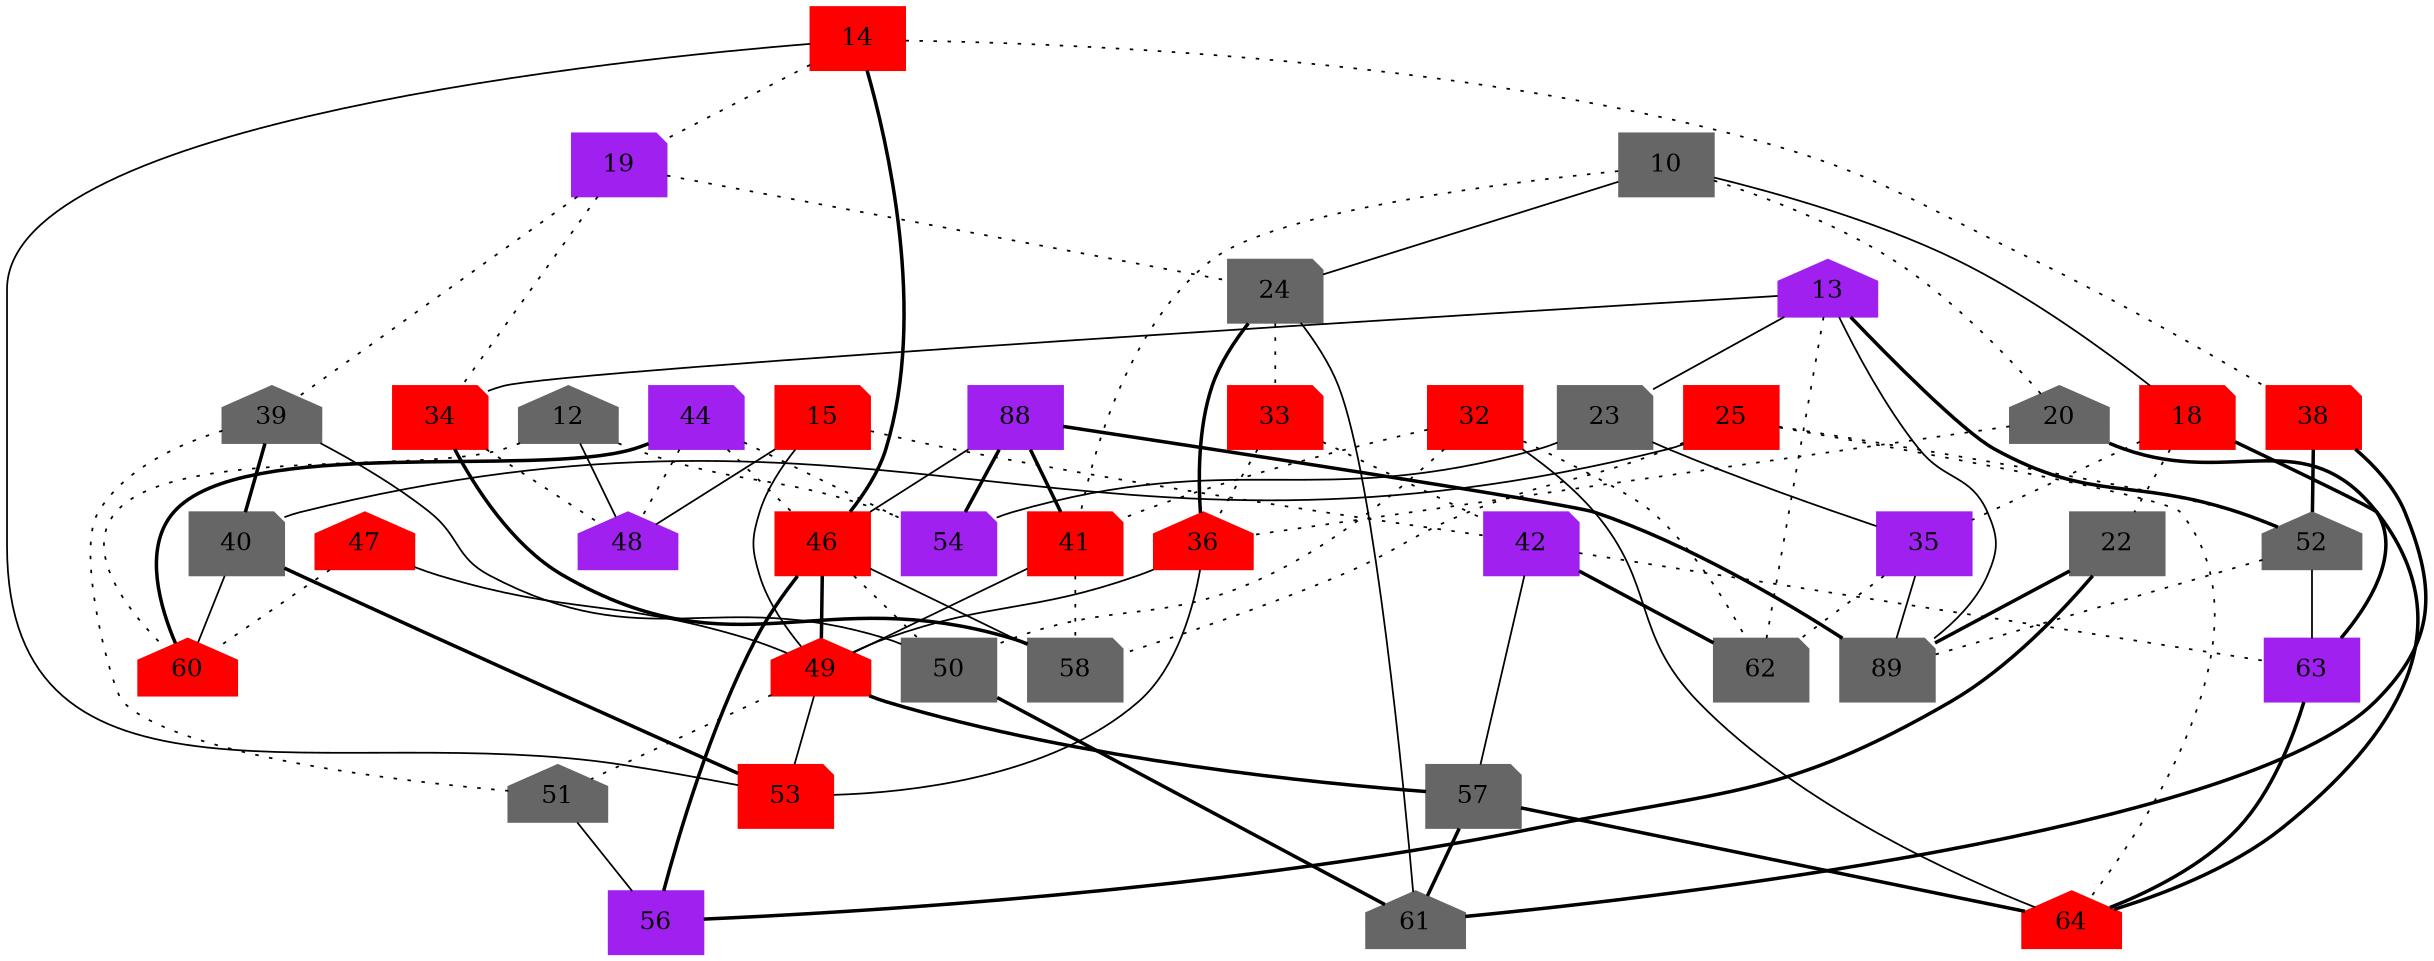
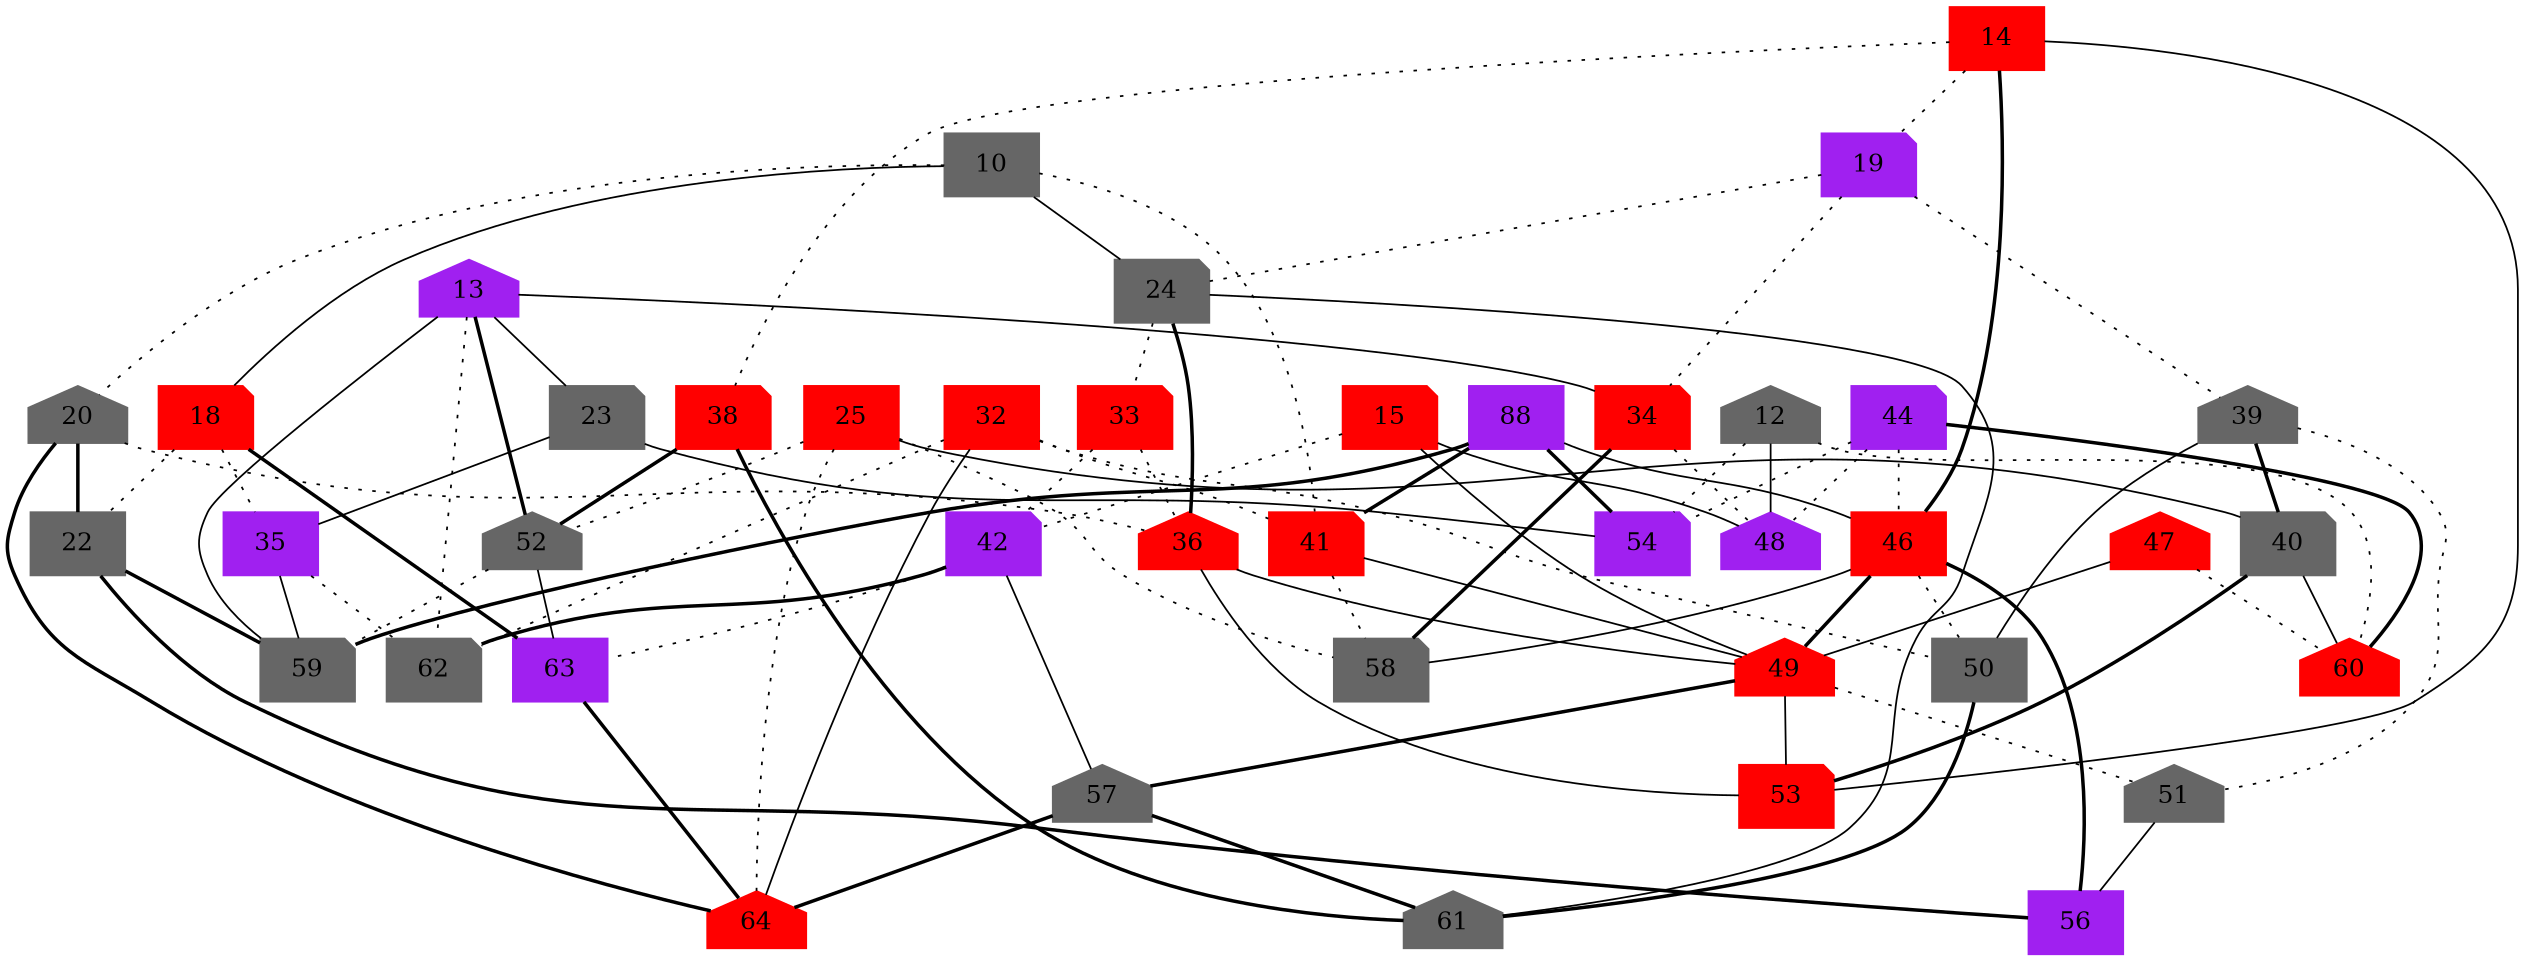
  graph {
    node [color=gray40 shape=note style=filled]
    edge [style=dotted]
    10 [shape=box super="+2"]
    18 [color=red]
    20 [shape=house]
    24 [super="+11"]
    41 [color=red super="+17"]
    22 [shape=box]
    35 [color=purple shape=box]
    63 [color=purple shape=box]
    36 [color=red shape=house super="+9"]
    64 [color=red shape=house super="+27"]
    33 [color=red]
    61 [shape=house]
    49 [color=red shape=house super="+1+31+6+21"]
    58
    12 [shape=house]
    48 [color=purple shape=house]
    54 [color=purple]
    60 [color=red shape=house]
    13 [color=purple shape=house super="+5"]
    23
    34 [color=red]
    52 [shape=house super="+37"]
-   59 [super="+7" label=89]
+   59 [super="+7"]
    62 [super="+45"]
    14 [color=red shape=box]
    19 [color=purple]
    38 [color=red]
    46 [color=red shape=box super="+3+30"]
    53 [color=red]
    39 [shape=house]
    56 [color=purple shape=box]
    50 [shape=box]
    42 [color=purple super="+4"]
-   57 [super="+29"]
+   57 [shape=house super="+29"]
    15 [color=red]
    51 [shape=house]
    40
    25 [color=red shape=box]
    n39 [color=purple label=88 shape=box super="+26"]
    32 [color=red shape=box super="+16"]
    44 [color=purple]
    47 [color=red shape=house]
    10 -- 18 [style=solid]
    10 -- 20
    10 -- 24 [style=solid]
    10 -- 41
    18 -- 22
    18 -- 35
    18 -- 63 [style=bold]
+   20 -- 22 [style=bold]
    20 -- 36
    20 -- 64 [style=bold]
    24 -- 36 [style=bold]
    24 -- 33 [weight=2]
    24 -- 61 [style=solid]
    41 -- 49 [style=solid]
    41 -- 58
    22 -- 59 [style=bold]
    22 -- 56 [style=bold]
    35 -- 59 [style=solid]
    35 -- 62
    63 -- 64 [style=bold]
    36 -- 49 [style=solid]
    36 -- 53 [style=solid]
    33 -- 36
    33 -- 42
    49 -- 53 [style=solid]
    49 -- 57 [style=bold weight=2]
    49 -- 51 [weight=2]
    12 -- 48 [style=solid]
    12 -- 54
    12 -- 60
    13 -- 23 [style=solid]
    13 -- 34 [style=solid]
    13 -- 52 [style=bold]
    13 -- 59 [style=solid]
    13 -- 62 [weight=2]
    23 -- 35 [style=solid]
    23 -- 54 [style=solid]
    34 -- 58 [style=bold]
    34 -- 48
    52 -- 63 [style=solid]
    52 -- 59
    14 -- 19
    14 -- 38
    14 -- 46 [style=bold]
    14 -- 53 [style=solid]
    19 -- 24
    19 -- 34
    19 -- 39
    38 -- 61 [style=bold]
    38 -- 52 [style=bold weight=2]
    46 -- 49 [style=bold]
    46 -- 58 [style=solid]
    46 -- 56 [style=bold]
    46 -- 50
    39 -- 50 [style=solid]
    39 -- 51
    39 -- 40 [style=bold]
    50 -- 61 [style=bold]
    42 -- 63
    42 -- 62 [style=bold]
    42 -- 57 [style=solid]
    57 -- 64 [style=bold weight=2]
    57 -- 61 [style=bold]
    15 -- 49 [style=solid]
    15 -- 48 [style=solid]
    15 -- 42 [weight=2]
    51 -- 56 [style=solid]
    40 -- 60 [style=solid]
    40 -- 53 [style=bold]
    25 -- 64
    25 -- 58
    25 -- 52
    25 -- 40 [style=solid]
    n39 -- 41 [style=bold]
    n39 -- 54 [style=bold]
    n39 -- 59 [style=bold weight=2]
    n39 -- 46 [style=solid weight=2]
    32 -- 41 [weight=2]
    32 -- 64 [style=solid]
    32 -- 62 [weight=2]
    32 -- 50
    44 -- 48
    44 -- 54
    44 -- 60 [style=bold]
    44 -- 46
    47 -- 49 [style=solid weight=3]
    47 -- 60
  }
